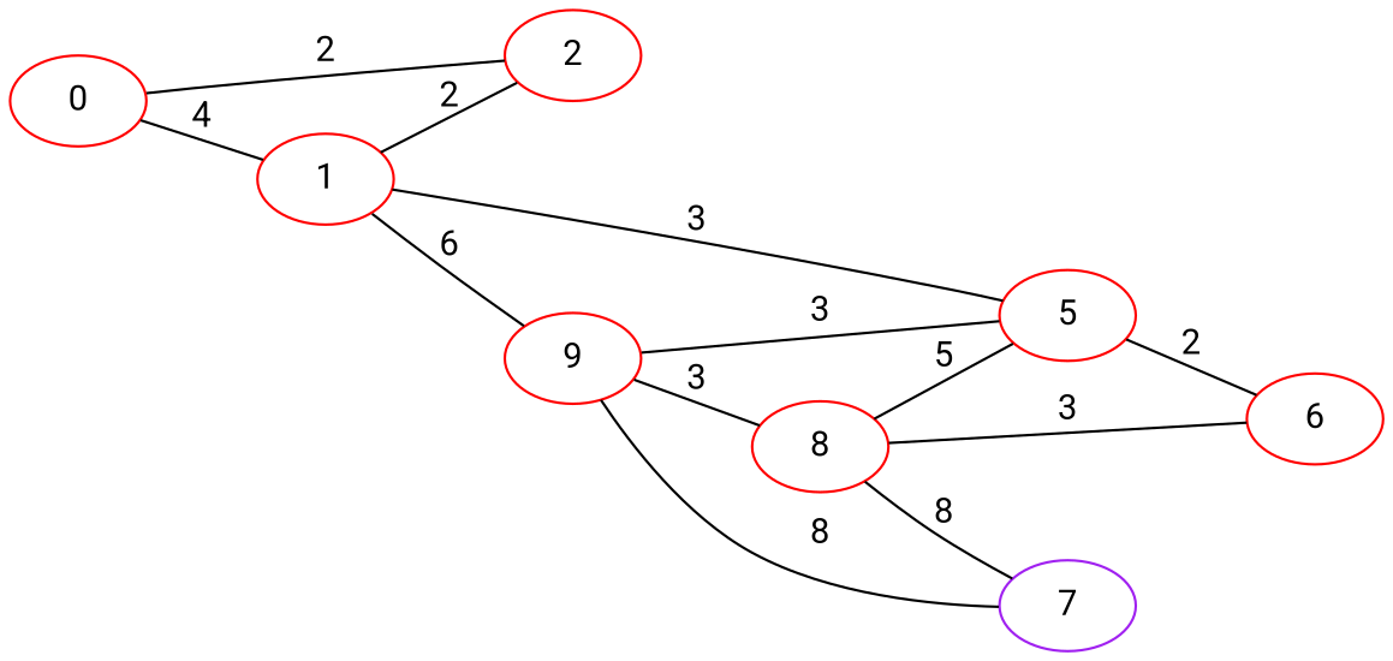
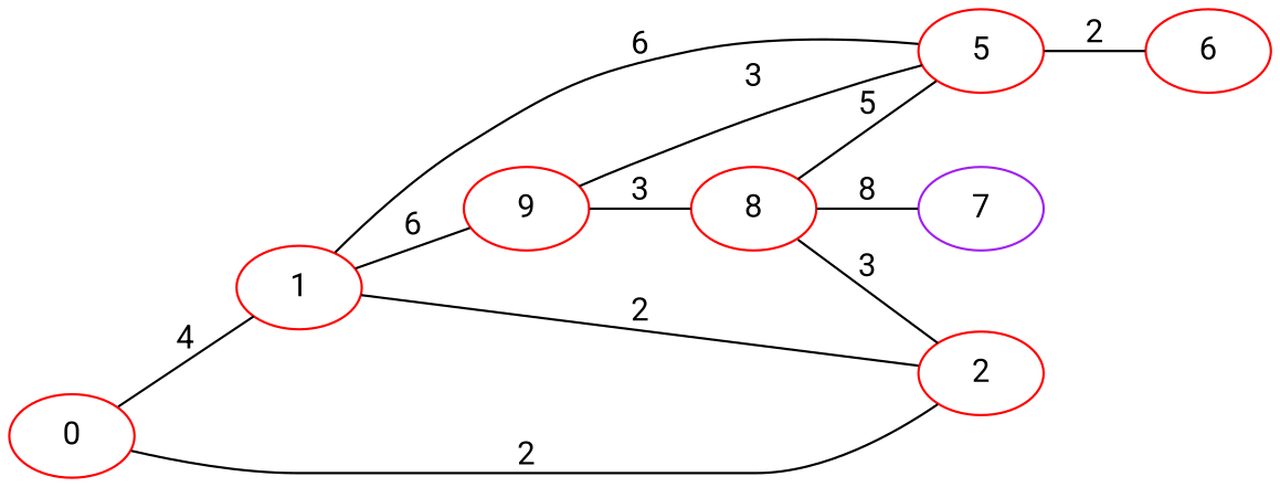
  graph {
    fontname=Roboto
    rankdir=LR
    node [color=red fontname=Roboto weight=1]
    edge [fontname=Roboto]
    0
    1
    2
    n4 [label=9]
    5
    n6 [label=8]
    7 [color=purple weight=4]
    6
    0 -- 1 [label=4]
    0 -- 2 [label=2]
    1 -- 2 [label=2]
    1 -- n4 [label=6]
-   1 -- 5 [label=3]
+   1 -- 5 [label=6]
    n4 -- 5 [label=3]
    n4 -- n6 [label=3]
-   n4 -- 7 [label=8]
    5 -- 6 [label=2]
    n6 -- 5 [label=5]
    n6 -- 7 [label=8]
-   n6 -- 6 [label=3]
+   n6 -- 2 [label=3]
  }
